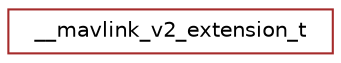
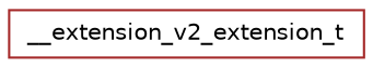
  digraph {
    rankdir=LR
-   n1 [color=brown fillcolor=white fontname=Helvetica fontsize=10 height=0.2 label=__mavlink_v2_extension_t shape=record style=filled width=0.4]
+   n1 [color=brown fillcolor=white fontname=Helvetica fontsize=10 height=0.2 label=__extension_v2_extension_t shape=record style=filled width=0.4]
  }
